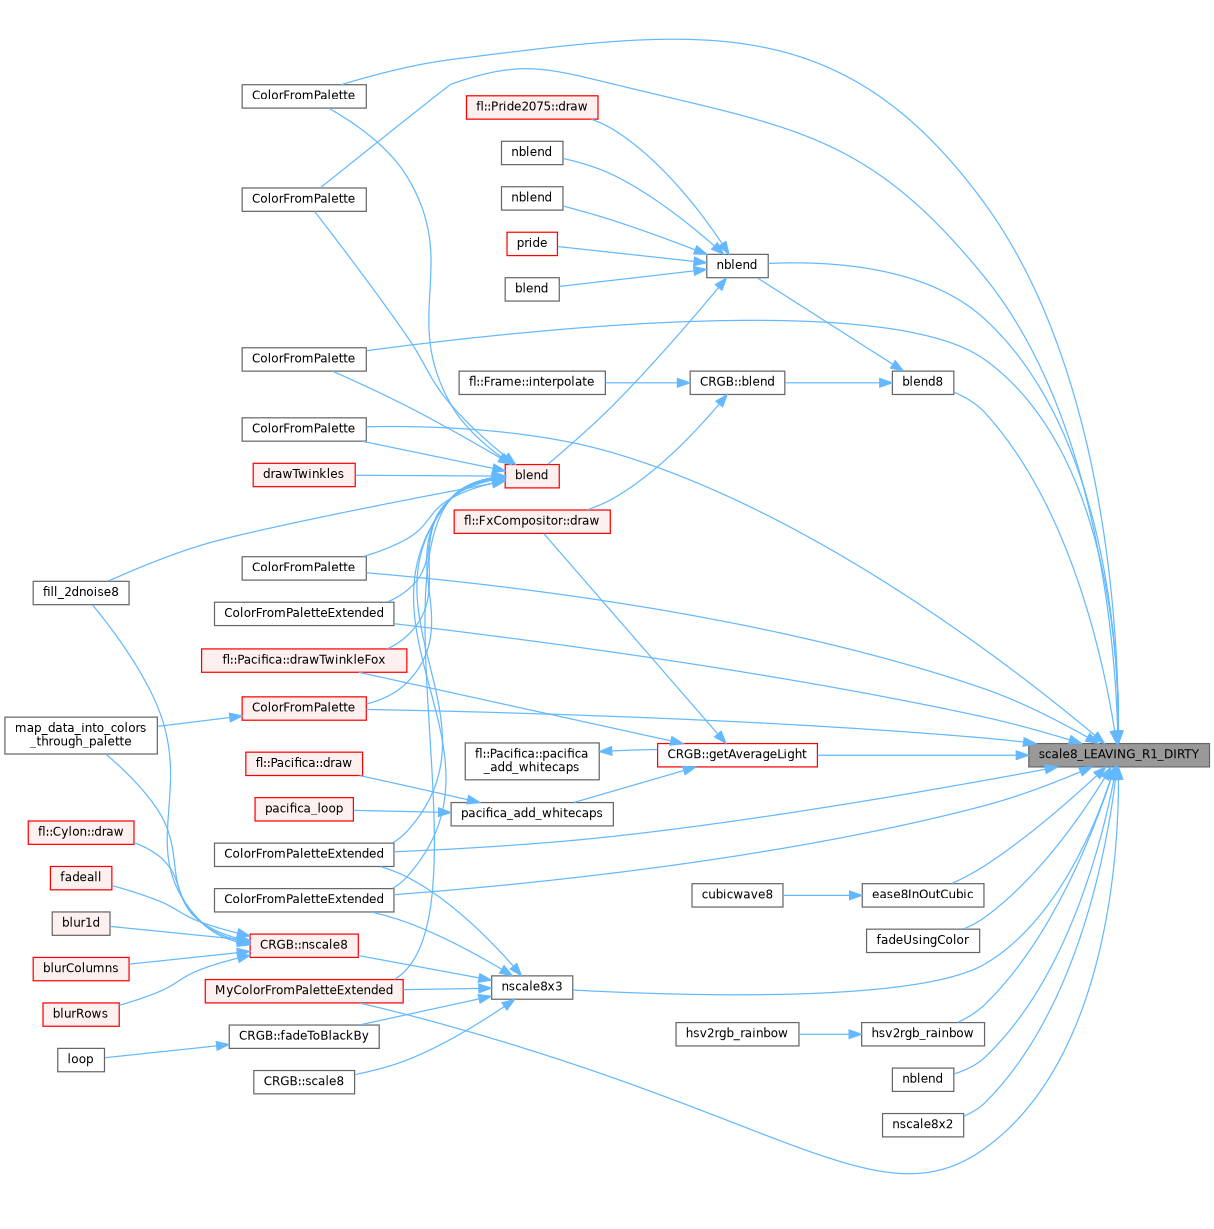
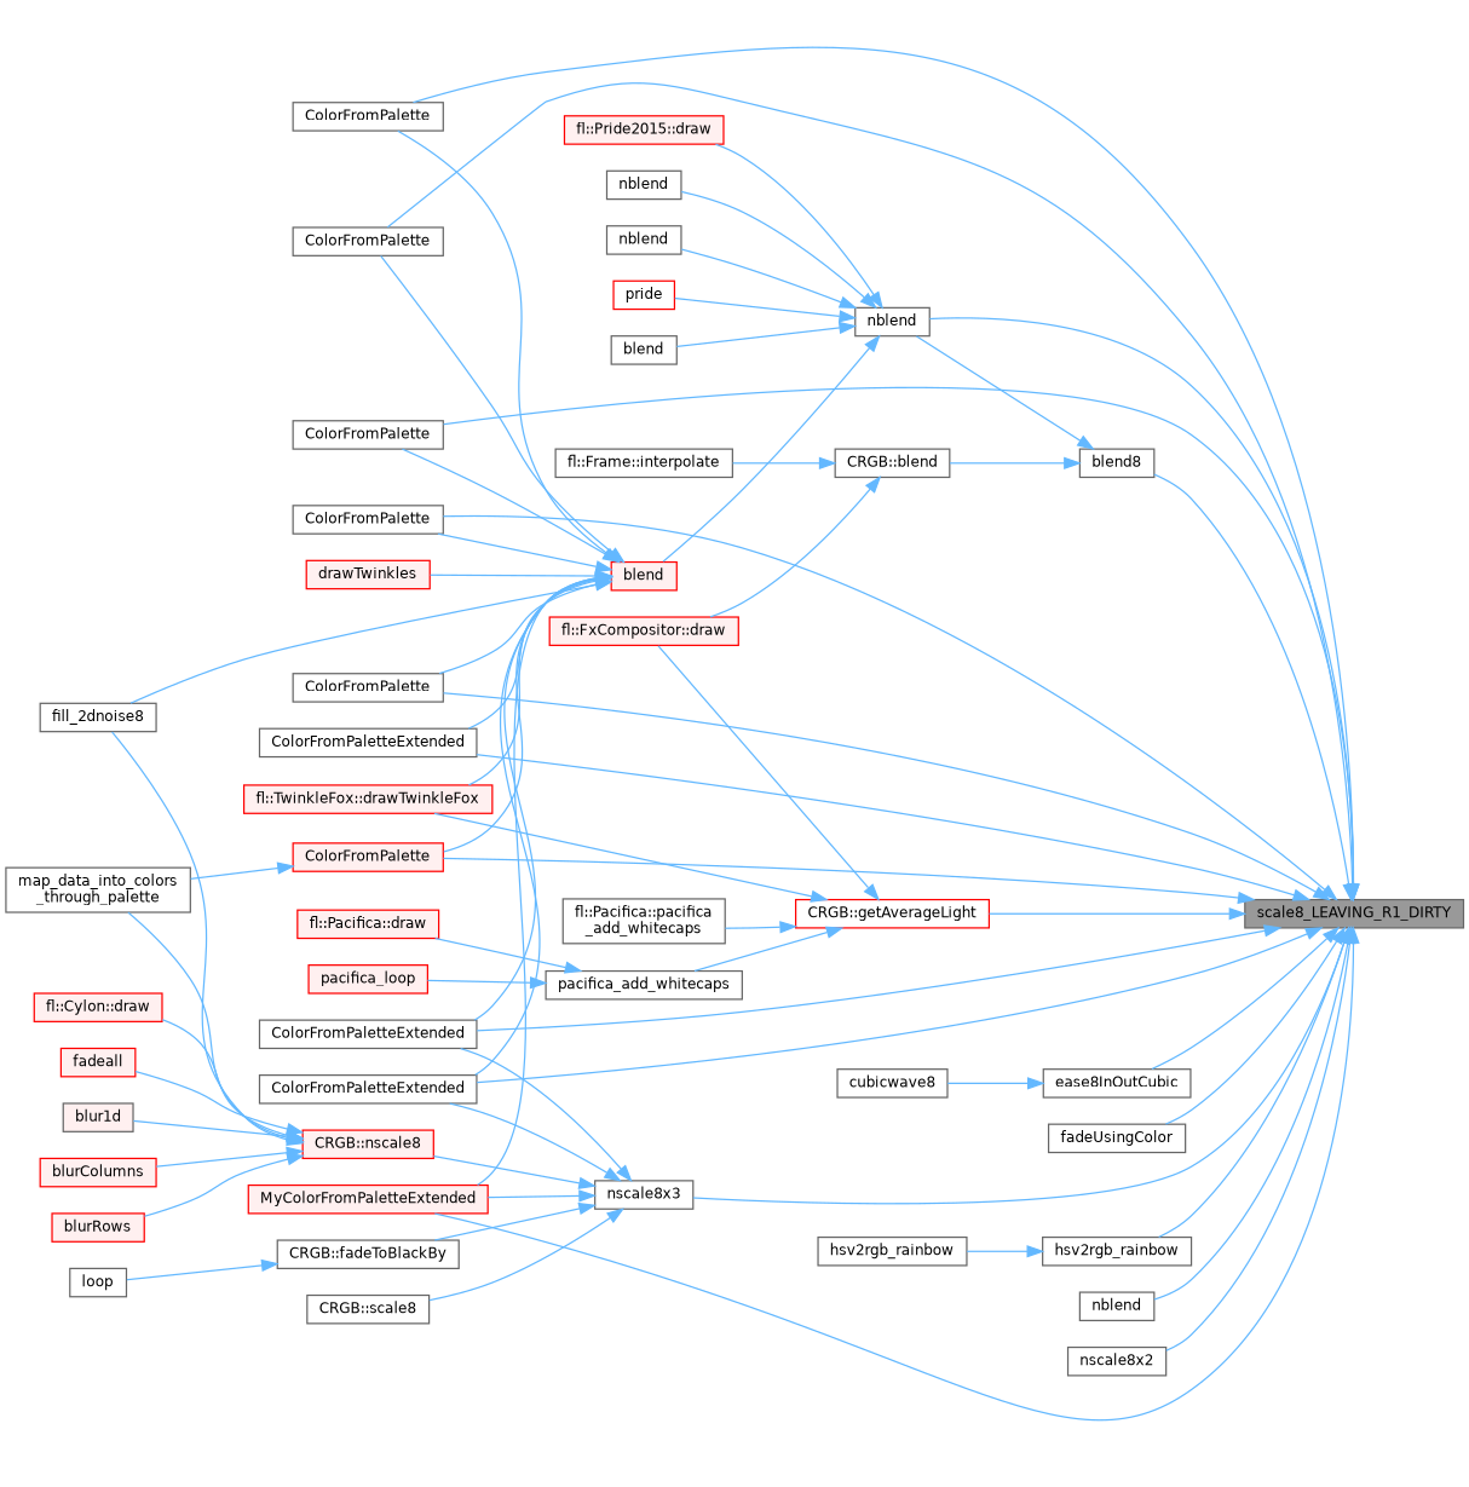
  digraph {
    rankdir=RL
    node [color=grey40 fillcolor=white fontname=Helvetica fontsize=10 shape=box style=filled]
    edge [color=steelblue1 dir=back fontname=Helvetica fontsize=10 labelfontname=Helvetica labelfontsize=10 style=solid]
    n1 [color=gray40 fillcolor=grey60 fontcolor=black height=0.2 label=scale8_LEAVING_R1_DIRTY width=0.4]
    n2 [height=0.2 label=blend8 width=0.4]
    n3 [height=0.2 label=nblend width=0.4]
    n4 [height=0.2 label=ColorFromPalette width=0.4]
    n5 [height=0.2 label=ColorFromPalette width=0.4]
    n6 [color=red fillcolor="#FFF0F0" height=0.2 label=ColorFromPalette width=0.4]
    n7 [height=0.2 label=ColorFromPalette width=0.4]
    n8 [height=0.2 label=ColorFromPalette width=0.4]
    n9 [height=0.2 label=ColorFromPalette width=0.4]
    n10 [height=0.2 label=ColorFromPaletteExtended width=0.4]
    n11 [height=0.2 label=ColorFromPaletteExtended width=0.4]
    n12 [height=0.2 label=ColorFromPaletteExtended width=0.4]
    n13 [color=red fillcolor="#FFF0F0" height=0.2 label=MyColorFromPaletteExtended width=0.4]
    n14 [height=0.2 label=ease8InOutCubic width=0.4]
    n15 [height=0.2 label=fadeUsingColor width=0.4]
    n16 [color=red height=0.2 label="CRGB::getAverageLight" width=0.4]
    n17 [height=0.2 label=hsv2rgb_rainbow width=0.4]
    n18 [height=0.2 label=nblend width=0.4]
    n19 [height=0.2 label=nscale8x2 width=0.4]
    n20 [height=0.2 label=nscale8x3 width=0.4]
    n21 [height=0.2 label="CRGB::blend" width=0.4]
    n22 [height=0.2 label=blend width=0.4]
    n23 [color=red fillcolor="#FFF0F0" height=0.2 label=blend width=0.4]
-   n24 [color=red fillcolor="#FFF0F0" height=0.2 label="fl::Pride2075::draw" width=0.4]
+   n24 [color=red fillcolor="#FFF0F0" height=0.2 label="fl::Pride2015::draw" width=0.4]
    n25 [height=0.2 label=nblend width=0.4]
    n26 [height=0.2 label=nblend width=0.4]
    n27 [color=red height=0.2 label=pride width=0.4]
    n28 [height=0.2 label="map_data_into_colors\l_through_palette" width=0.4]
    n29 [height=0.2 label=cubicwave8 width=0.4]
    n30 [color=red fillcolor="#FFF0F0" height=0.2 label="fl::FxCompositor::draw" width=0.4]
-   n31 [color=red fillcolor="#FFF0F0" height=0.2 label="fl::Pacifica::drawTwinkleFox" width=0.4]
+   n31 [color=red fillcolor="#FFF0F0" height=0.2 label="fl::TwinkleFox::drawTwinkleFox" width=0.4]
    n32 [height=0.2 label="fl::Pacifica::pacifica\l_add_whitecaps" width=0.4]
    n33 [height=0.2 label=pacifica_add_whitecaps width=0.4]
    n34 [height=0.2 label=hsv2rgb_rainbow width=0.4]
    n35 [height=0.2 label="CRGB::fadeToBlackBy" width=0.4]
    n36 [color=red fillcolor="#FFF0F0" height=0.2 label="CRGB::nscale8" width=0.4]
    n37 [height=0.2 label="CRGB::scale8" width=0.4]
    n38 [height=0.2 label="fl::Frame::interpolate" width=0.4]
    n39 [color=red fillcolor="#FFF0F0" height=0.2 label=drawTwinkles width=0.4]
    n40 [height=0.2 label=fill_2dnoise8 width=0.4]
    n41 [color=red fillcolor="#FFF0F0" height=0.2 label="fl::Pacifica::draw" width=0.4]
    n42 [color=red fillcolor="#FFF0F0" height=0.2 label=pacifica_loop width=0.4]
    n43 [height=0.2 label=loop width=0.4]
    n44 [fillcolor="#FFF0F0" height=0.2 label=blur1d width=0.4]
    n45 [color=red fillcolor="#FFF0F0" height=0.2 label=blurColumns width=0.4]
    n46 [color=red fillcolor="#FFF0F0" height=0.2 label=blurRows width=0.4]
    n47 [color=red fillcolor="#FFF0F0" height=0.2 label="fl::Cylon::draw" width=0.4]
    n48 [color=red fillcolor="#FFF0F0" height=0.2 label=fadeall width=0.4]
    n1 -> n2
    n1 -> n3
    n1 -> n4
    n1 -> n5
    n1 -> n6
    n1 -> n7
    n1 -> n8
    n1 -> n9
    n1 -> n10
    n1 -> n11
    n1 -> n12
    n1 -> n13
    n1 -> n14
    n1 -> n15
    n1 -> n16
    n1 -> n17
    n1 -> n18
    n1 -> n19
    n1 -> n20
    n2 -> n3
    n2 -> n21
    n3 -> n22
    n3 -> n23
    n3 -> n24
    n3 -> n25
    n3 -> n26
    n3 -> n27
    n6 -> n28
    n14 -> n29
    n16 -> n30
    n16 -> n31
-   n32 -> n16
+   n16 -> n32
    n16 -> n33
    n17 -> n34
    n20 -> n10
    n20 -> n11
    n20 -> n13
    n20 -> n35
    n20 -> n36
    n20 -> n37
    n21 -> n30
    n21 -> n38
    n23 -> n4
    n23 -> n5
    n23 -> n6
    n23 -> n7
    n23 -> n8
    n23 -> n9
    n23 -> n10
    n23 -> n11
    n23 -> n12
    n23 -> n13
    n23 -> n31
    n23 -> n39
    n23 -> n40
    n33 -> n41
    n33 -> n42
    n35 -> n43
    n36 -> n28
    n36 -> n40
    n36 -> n44
    n36 -> n45
    n36 -> n46
    n36 -> n47
    n36 -> n48
  }
